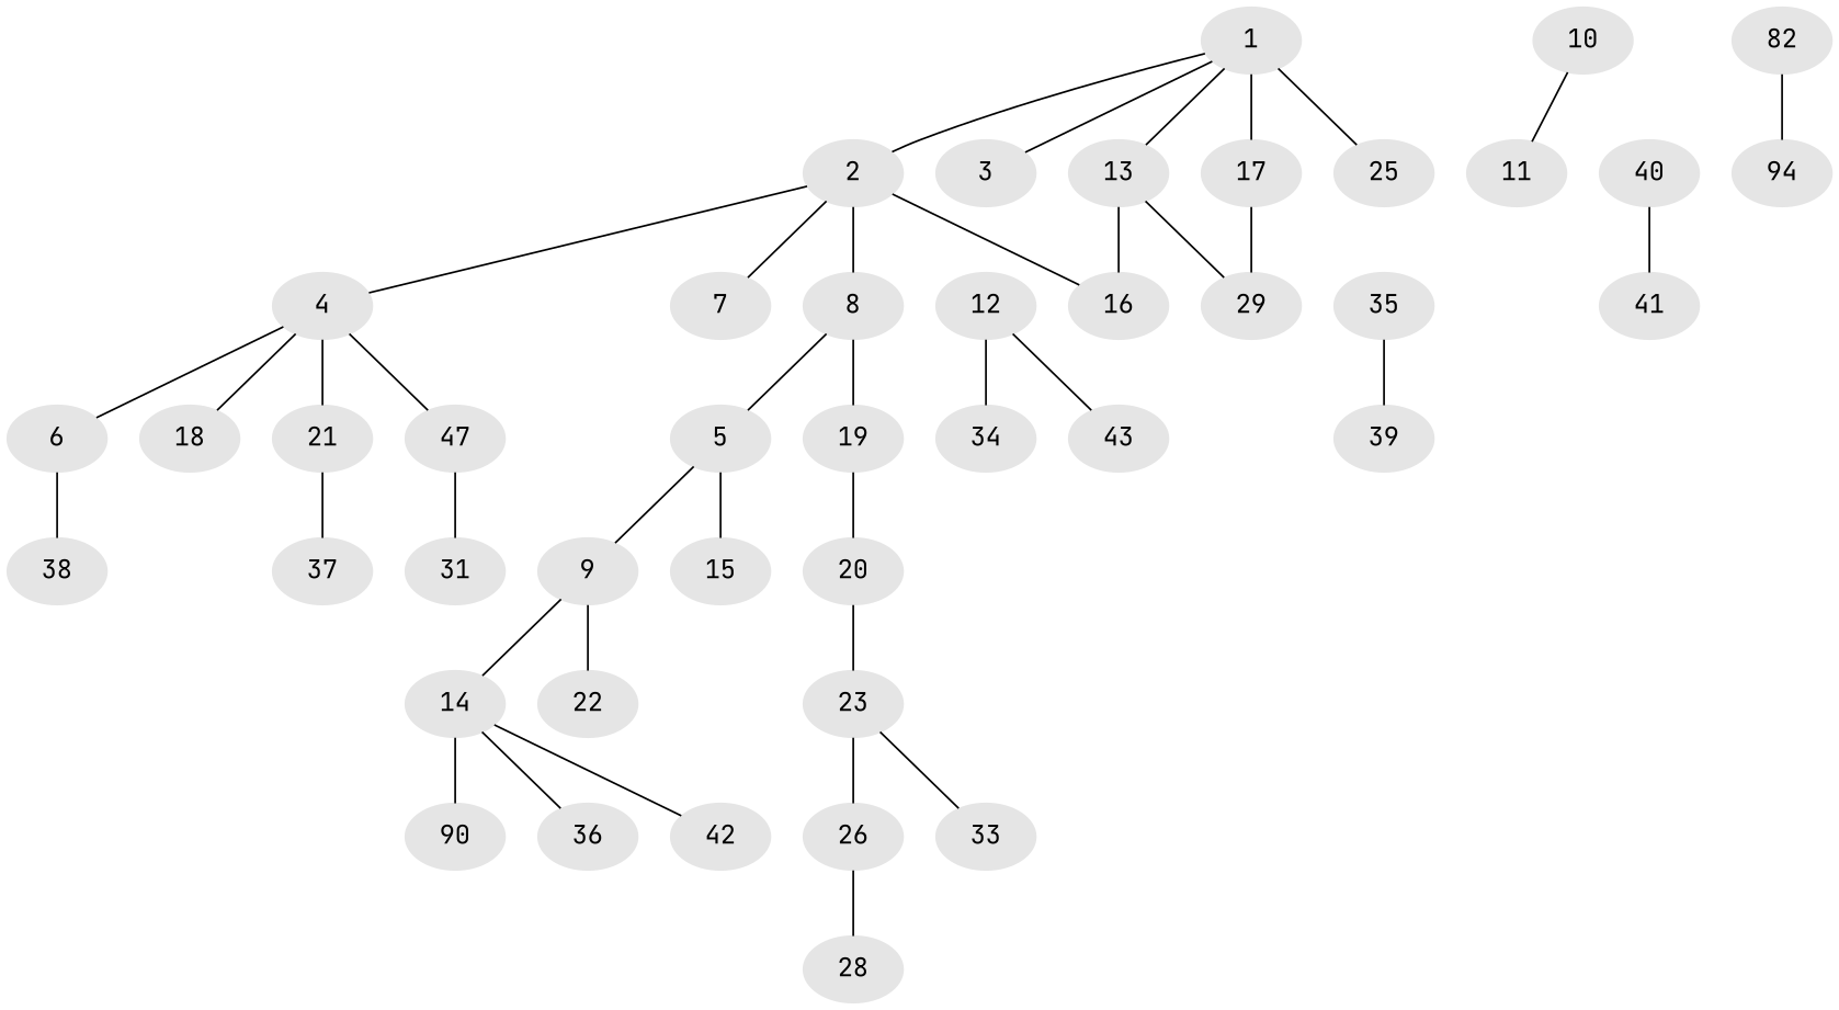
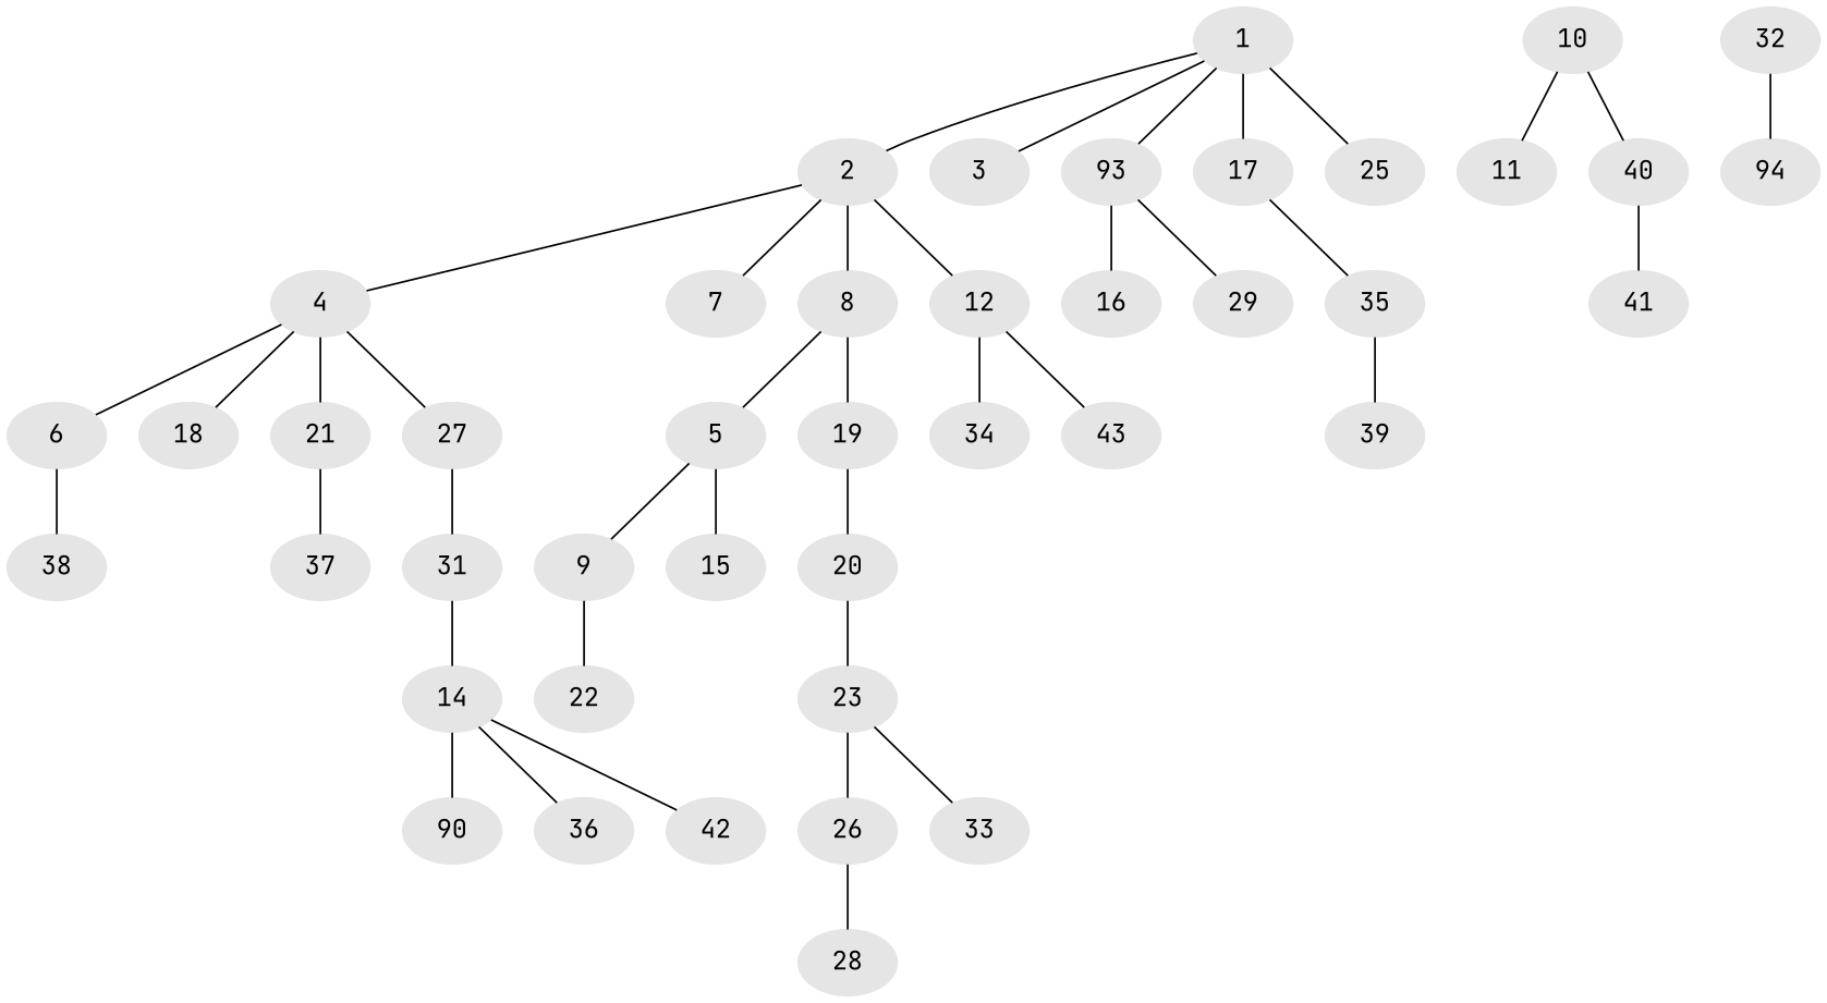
  graph {
    fontname="JetBrains Mono"
    node [color=gray90 fontname="JetBrains Mono" style=filled]
    edge [fontname="JetBrains Mono" weight=1.0]
    1
    2
    3
-   13
+   13 [label=93]
    17
    25
    4
    7
    8
    12
    16
    29
    35
    6
    18
    21
-   27 [label=47]
+   27
    5
    9
    15
    19
    34
    43
    38
    37
    31
    14
    22
    10
    11
    40
    20
    n33 [label=90]
    36
    42
    41
    n37 [label=94]
-   32 [label=82]
+   32
    39
    23
    26
    33
    28
    1 -- 2
    1 -- 3
    1 -- 13
    1 -- 17
    1 -- 25 [weight=3.0]
    2 -- 4
    2 -- 7
    2 -- 8
-   2 -- 16
+   2 -- 12
    13 -- 16
    13 -- 29
-   17 -- 29
+   17 -- 35
    4 -- 6
    4 -- 18
    4 -- 21
    4 -- 27
    8 -- 5
    8 -- 19
    12 -- 34
    12 -- 43
    35 -- 39
    6 -- 38
    21 -- 37
    27 -- 31
    5 -- 9
    5 -- 15 [weight=4.0]
-   9 -- 14
+   31 -- 14
    9 -- 22
    19 -- 20
    14 -- n33 [weight=4.0]
    14 -- 36
    14 -- 42
    10 -- 11
+   10 -- 40
    40 -- 41
    20 -- 23
    32 -- n37
    23 -- 26
    23 -- 33
    26 -- 28
  }
